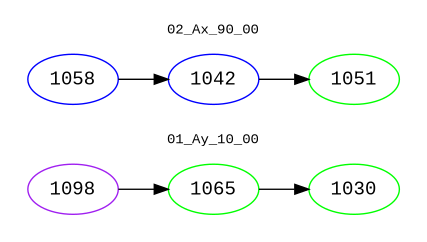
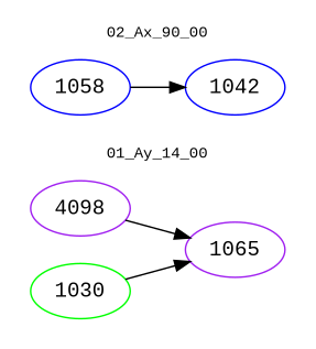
  digraph {
    fontname="Liberation Mono"
    rankdir=LR
    node [color=purple fontname="Liberation Mono"]
    edge [color=black fontname="Liberation Mono"]
-   n1 [label=1098]
-   n2 [color=green label=1065]
+   n1 [label=4098]
+   n2 [label=1065]
    n3 [color=green label=1030]
    n4 [color=blue label=1058]
    n5 [color=blue label=1042]
-   n6 [color=green label=1051]
    subgraph cluster_1 {
      color=white
      fontsize=10
-     label="01_Ay_10_00"
+     label="01_Ay_14_00"
      n1
      n2
      n3
    }
    subgraph cluster_2 {
      color=white
      fontsize=10
      label="02_Ax_90_00"
      n4
      n5
-     n6
    }
    n1 -> n2
-   n2 -> n3
+   n3 -> n2
    n4 -> n5
-   n5 -> n6
  }
